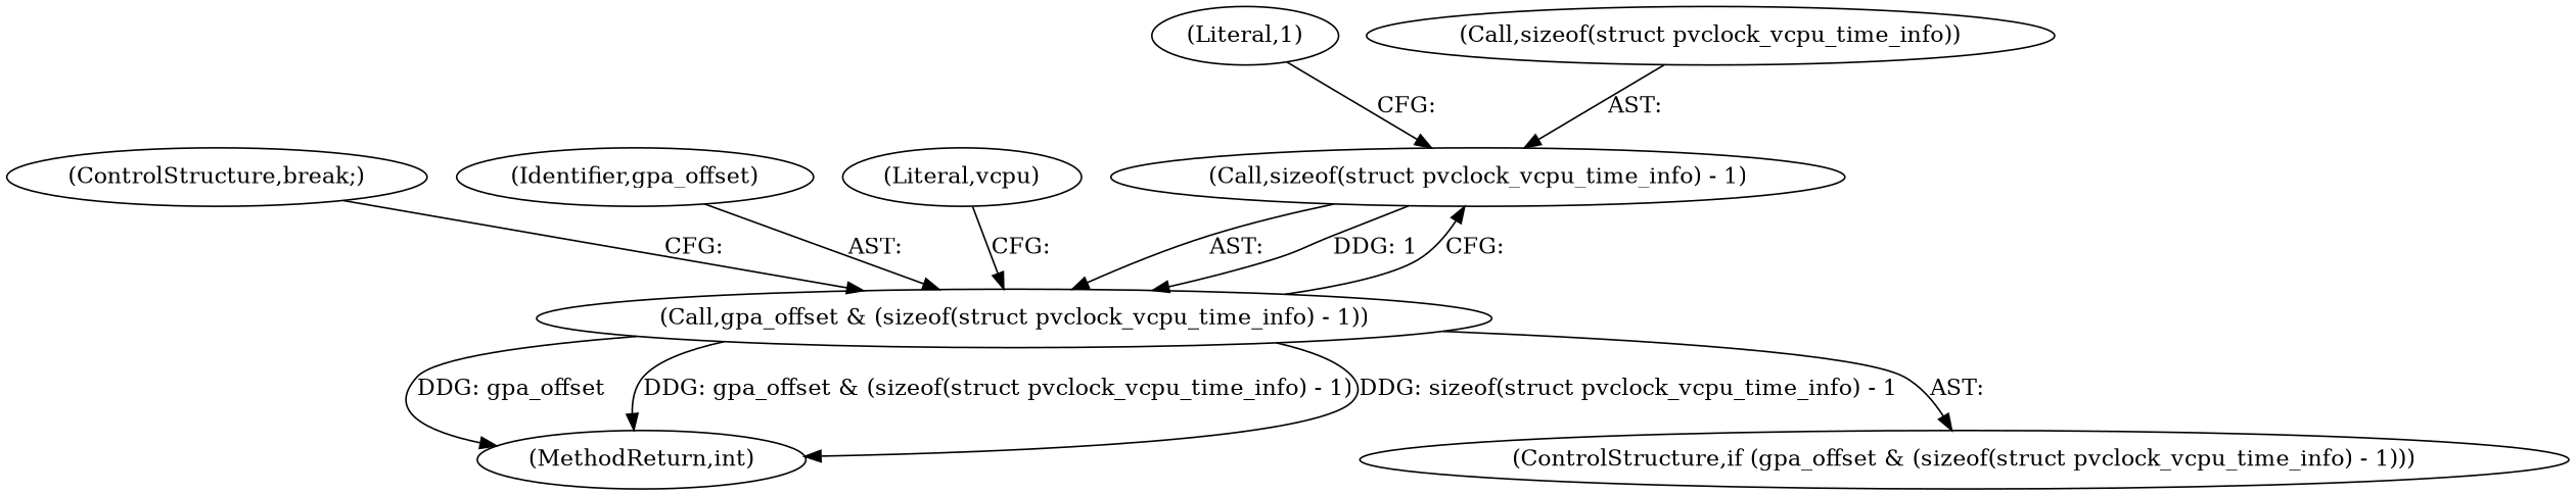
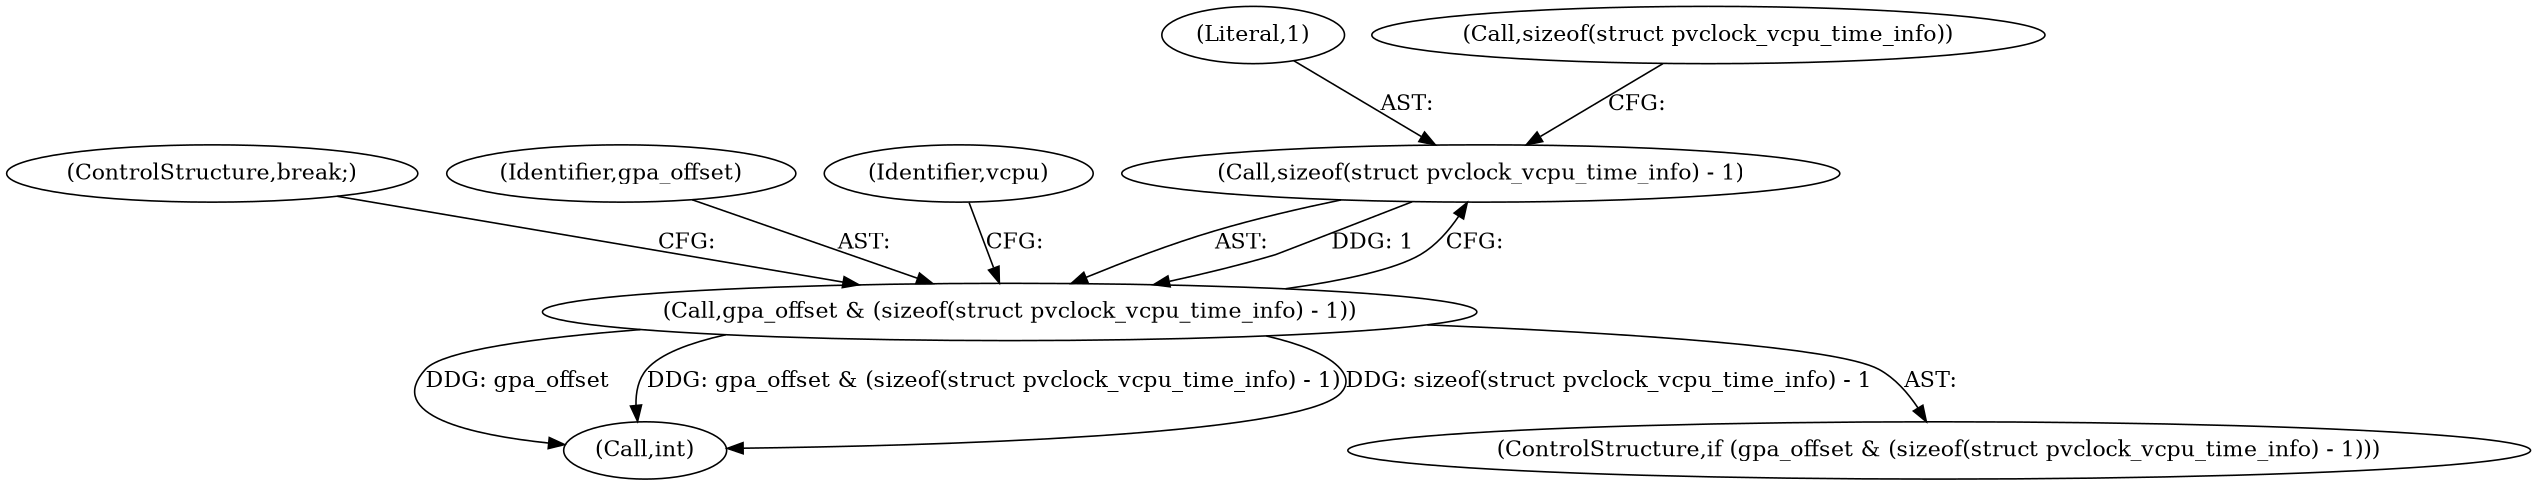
  digraph {
    n1 [label="(Call,sizeof(struct pvclock_vcpu_time_info) - 1)"]
    n2 [label="(Call,gpa_offset & (sizeof(struct pvclock_vcpu_time_info) - 1))"]
-   n3 [label="(MethodReturn,int)"]
+   n3 [label="(Call,int)"]
    n4 [label="(ControlStructure,if (gpa_offset & (sizeof(struct pvclock_vcpu_time_info) - 1)))"]
    n5 [label="(Literal,1)"]
    n6 [label="(ControlStructure,break;)"]
    n7 [label="(Identifier,gpa_offset)"]
-   n8 [label="(Literal,vcpu)"]
+   n8 [label="(Identifier,vcpu)"]
    n9 [label="(Call,sizeof(struct pvclock_vcpu_time_info))"]
    n1 -> n2 [label="AST: "]
    n1 -> n2 [label="DDG: 1"]
    n2 -> n1 [label="CFG: "]
    n2 -> n3 [label="DDG: gpa_offset"]
    n2 -> n3 [label="DDG: gpa_offset & (sizeof(struct pvclock_vcpu_time_info) - 1)"]
    n2 -> n3 [label="DDG: sizeof(struct pvclock_vcpu_time_info) - 1"]
    n2 -> n4 [label="AST: "]
-   n5 -> n1 [label="CFG: "]
+   n5 -> n1 [label="AST: "]
    n6 -> n2 [label="CFG: "]
    n7 -> n2 [label="AST: "]
    n8 -> n2 [label="CFG: "]
-   n9 -> n1 [label="AST: "]
+   n9 -> n1 [label="CFG: "]
  }
